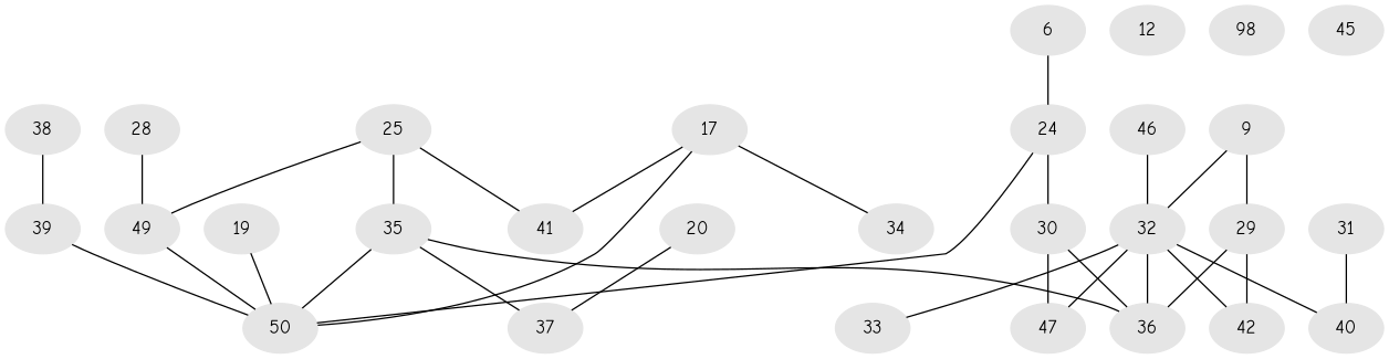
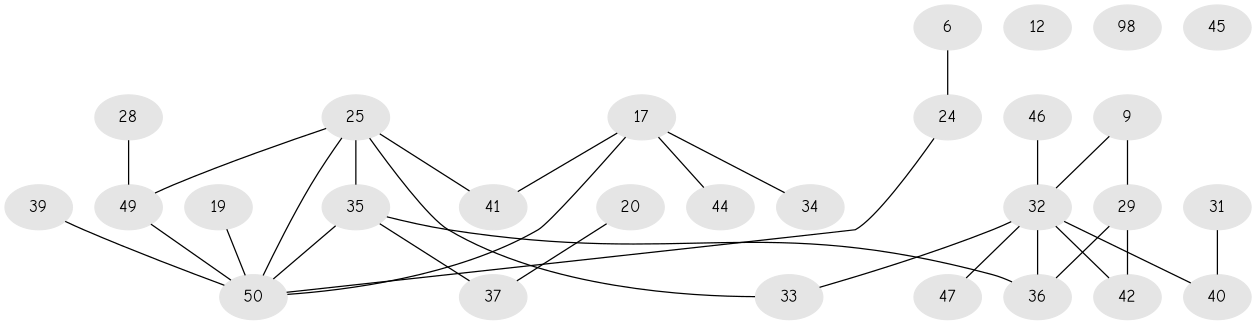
  graph {
    fontname="Comic Neue"
    node [color=gray90 fontname="Comic Neue" style=filled]
    edge [fontname="Comic Neue"]
    6
    24
    50 [super="+26+48"]
-   30 [super="+22"]
    9 [super="+2"]
    29
    32 [super="+7"]
    36
    42 [super="+11"]
    33 [super="+14"]
    47 [super="+27"]
    40
    12
    n14 [label=46]
    17 [super="+5+10"]
    34
    41
+   44
    n19 [label=98]
    19
    20
    37
    25 [super="+8+15+21"]
    35
    49
    28
    31
    39 [super="+23"]
-   38
    45
    6 -- 24
    24 -- 50
-   24 -- 30 [weight=2]
-   30 -- 36
-   30 -- 47
    9 -- 29 [weight=2]
    9 -- 32
    29 -- 36
    29 -- 42
    32 -- 36
    32 -- 42
    32 -- 33
    32 -- 47 [weight=2]
    32 -- 40
    n14 -- 32
    17 -- 50
    17 -- 34
    17 -- 41
+   17 -- 44
    19 -- 50 [weight=2]
    20 -- 37
+   25 -- 50
+   25 -- 33
    25 -- 41
    25 -- 35
    25 -- 49
    35 -- 50
    35 -- 36
    35 -- 37
    49 -- 50
    28 -- 49
    31 -- 40
    39 -- 50
-   38 -- 39
  }
